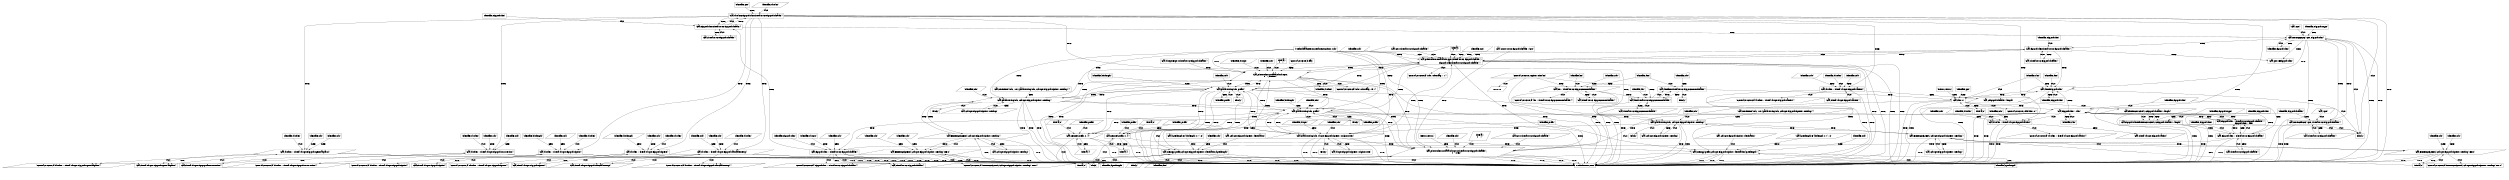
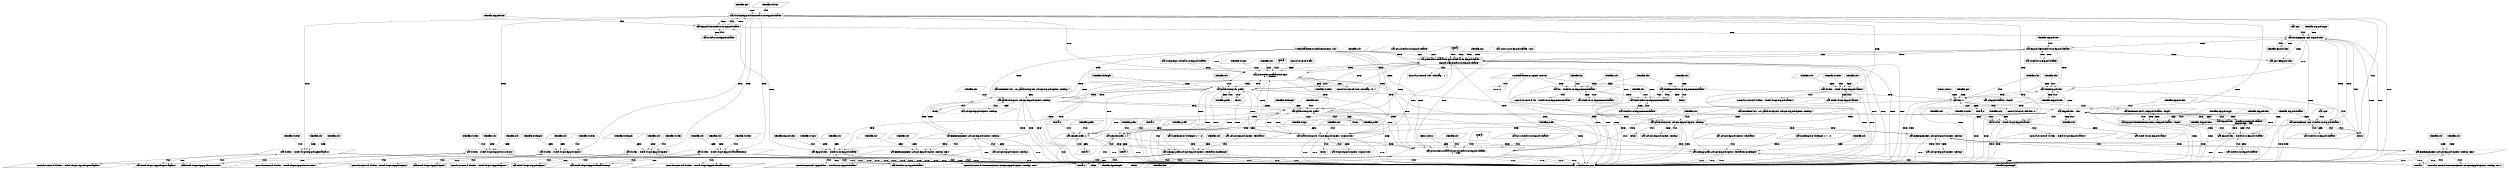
  digraph {
    node [shape=box]
    n1 [label="(Call,tlv_tlen=eigrp_tlv_len-sizeof(struct eigrp_tlv_header))"]
    n2 [label="(Call,eigrp_tlv_len-sizeof(struct eigrp_tlv_header))"]
    n3 [label="(Call,tlv_tlen < sizeof(*tlv_ptr.eigrp_tlv_general_parm))" shape=parallelogram]
    n4 [label="(Call,tlv_tlen < sizeof(*tlv_ptr.eigrp_tlv_sw_version))"]
    n5 [label="(Call,tlv_tlen < sizeof(*tlv_ptr.eigrp_tlv_ip_int))" shape=folder]
    n6 [label="(Call,tlv_tlen < sizeof(*tlv_ptr.eigrp_tlv_ip_ext))" shape=folder]
    n7 [label="(Call,tlv_tlen < sizeof(*tlv_ptr.eigrp_tlv_at_cable_setup))" shape=parallelogram]
    n8 [label="(Call,tlv_tlen < sizeof(*tlv_ptr.eigrp_tlv_at_int))" shape=folder]
    n9 [label="(Call,tlv_tlen < sizeof(*tlv_ptr.eigrp_tlv_at_ext))"]
    n10 [label="(Call,print_unknown_data(ndo,tlv_tptr,\"\n\t    \",tlv_tlen))" shape=parallelogram]
    n11 [label="(MethodReturn,RET)"]
    n12 [label="(Block,)"]
    n13 [label="(Call,ND_TCHECK2(*tptr, eigrp_tlv_len))"]
    n14 [label="(Call,sizeof(struct eigrp_tlv_header))"]
    n15 [label="(Call,sizeof(*tlv_ptr.eigrp_tlv_general_parm))"]
    n16 [label="(ControlStructure,if (tlv_tlen < sizeof(*tlv_ptr.eigrp_tlv_general_parm)))" shape=parallelogram]
    n17 [label="(ControlStructure,if (tlv_tlen < sizeof(*tlv_ptr.eigrp_tlv_sw_version)))" shape=parallelogram]
    n18 [label="(Call,sizeof(*tlv_ptr.eigrp_prefix_sw_version))"]
    n19 [label="(Call,sizeof(*tlv_ptr.eigrp_tlv_ip_int))"]
    n20 [label="(ControlStructure,if (tlv_tlen < sizeof(*tlv_ptr.eigrp_tlv_ip_int)))"]
    n21 [label="(Call,sizeof(*tlv_ptr.eigrp_tlv_ip_ext))"]
    n22 [label="(ControlStructure,if (tlv_tlen < sizeof(*tlv_ptr.eigrp_tlv_ip_ext)))" shape=folder]
    n23 [label="(ControlStructure,if (tlv_tlen < sizeof(*tlv_ptr.eigrp_tlv_at_cable_setup)))" shape=parallelogram]
    n24 [label="(Call,sizeof(*tlv_ptr.eigrp_tlv_at_cable_setup))" shape=parallelogram]
    n25 [label="(ControlStructure,if (tlv_tlen < sizeof(*tlv_ptr.eigrp_tlv_at_int)))" shape=parallelogram]
    n26 [label="(Call,sizeof(*tlv_ptr.eigrp_tlv_at_int))" shape=parallelogram]
    n27 [label="(ControlStructure,if (tlv_tlen < sizeof(*tlv_ptr.eigrp_tlv_at_ext)))" shape=parallelogram]
    n28 [label="(Call,sizeof(*tlv_ptr.eigrp_tlv_at_ext))"]
    n29 [label="(Call,print_unknown_data(ndo,tptr+sizeof(struct eigrp_tlv_header),\"\n\t    \",tlen))" shape=parallelogram]
    n30 [label="(Call,print_unknown_data(ndo,tptr+sizeof(struct eigrp_tlv_header),\"\n\t    \",\n                               eigrp_tlv_len-sizeof(struct eigrp_tlv_header)))"]
    n31 [label="(Call,ipaddr_string(ndo, prefix))" shape=parallelogram]
    n32 [label="(Call,ipaddr_string(ndo, prefix))" shape=parallelogram]
    n33 [label="(Identifier,tlv_tlen)" shape=folder]
    n34 [label="(ControlStructure,if (ndo->ndo_vflag <= 1))"]
    n35 [label="(Call,tlen-=eigrp_tlv_len)" shape=parallelogram]
    n36 [label="(Call,ND_TCHECK2(*tptr, sizeof(struct eigrp_tlv_header)))" shape=folder]
    n37 [label="(Call,eigrp_tlv_len-sizeof(struct eigrp_tlv_header))"]
    n38 [label="(Identifier,eigrp_tlv_len)"]
    n39 [label="(Call,tptr+=eigrp_tlv_len)"]
    n40 [label="(Call,eigrp_tlv_len < sizeof(struct eigrp_tlv_header))"]
    n41 [label="(Call,sizeof(struct eigrp_tlv_header))"]
    n42 [label="(ControlStructure,if (eigrp_tlv_len < sizeof(struct eigrp_tlv_header)))" shape=parallelogram]
    n43 [label="(Call,eigrp_tlv_len < sizeof(struct eigrp_tlv_header))"]
    n44 [label="(Call,eigrp_tlv_len > tlen)" shape=parallelogram]
    n45 [label="(Call,sizeof(struct eigrp_tlv_header))" shape=folder]
    n46 [label="(Call,eigrp_tlv_len < sizeof(struct eigrp_tlv_header) ||\n            eigrp_tlv_len > tlen)" shape=folder]
    n47 [label="(Identifier,tlen)"]
    n48 [label="(Call,eigrp_tlv_len=EXTRACT_16BITS(&eigrp_tlv_header->length))"]
    n49 [label="(Call,EXTRACT_16BITS(&eigrp_tlv_header->length))" shape=parallelogram]
    n50 [label="(Call,&eigrp_tlv_header->length)" shape=parallelogram]
    n51 [label="(Call,tlen>0)" shape=folder]
    n52 [label="(Identifier,eigrp_tlv_len)"]
    n53 [label="(Block,)" shape=parallelogram]
    n54 [label="(Identifier,tlen)" shape=parallelogram]
    n55 [label="(Literal,0)" shape=folder]
    n56 [label="(ControlStructure,while(tlen>0))"]
    n57 [label="(Call,tlen=len-sizeof(struct eigrp_common_header))" shape=folder]
    n58 [label="(Call,len-sizeof(struct eigrp_common_header))" shape=folder]
    n59 [label="(Block,)"]
    n60 [label="(Call,sizeof(struct eigrp_common_header))" shape=parallelogram]
    n61 [label="(Call,len < sizeof(struct eigrp_common_header))" shape=parallelogram]
    n62 [label="(ControlStructure,if (len < sizeof(struct eigrp_common_header)))" shape=folder]
    n63 [label="(Call,sizeof(struct eigrp_common_header))"]
-   n64 [label="(ControlStructure,register u_int len)" shape=parallelogram]
+   n64 [label="(MethodParameterIn,register u_int len)" shape=parallelogram]
    1000110 [shape=parallelogram]
    n66 [label="(Call,sizeof(struct eigrp_tlv_header))" shape=parallelogram]
    n67 [label="(Call,sizeof(struct eigrp_tlv_header))" shape=folder]
    n68 [label="(ControlStructure,if (ndo->ndo_vflag > 1))" shape=folder]
    n69 [label="(Call,memset(prefix, 0, 4))" shape=folder]
    n70 [label="(Call,ipaddr_string(ndo, &tlv_ptr.eigrp_tlv_ip_int->nexthop))" shape=parallelogram]
    n71 [label="(Call,memset(prefix, 0, 4))" shape=parallelogram]
    n72 [label="(Identifier,prefix)"]
    n73 [label="(Block,)" shape=folder]
    n74 [label="(Call,ipaddr_string(ndo, &tlv_ptr.eigrp_tlv_ip_ext->nexthop))"]
    n75 [label="(Call,ipaddr_string(ndo, tlv_ptr.eigrp_tlv_ip_ext->origin_router))" shape=parallelogram]
    n76 [label="(Identifier,prefix)"]
    n77 [label="(Block,)"]
    n78 [label="(Call,memcpy(prefix,&tlv_ptr.eigrp_tlv_ip_int->destination,byte_length))"]
    n79 [label="(Block,)" shape=folder]
    n80 [label="(Literal,4)"]
    n81 [label="(Call,EXTRACT_32BITS(&tlv_ptr.eigrp_tlv_ip_int->nexthop))" shape=parallelogram]
    n82 [label="(Call,&tlv_ptr.eigrp_tlv_ip_int->nexthop)" shape=parallelogram]
    n83 [label="(Block,)" shape=folder]
    n84 [label="(Call,memcpy(prefix,&tlv_ptr.eigrp_tlv_ip_ext->destination,byte_length))"]
    n85 [label="(Literal,4)" shape=parallelogram]
    n86 [label="(Identifier,byte_length)" shape=folder]
    n87 [label="(Call,EXTRACT_32BITS(&tlv_ptr.eigrp_tlv_ip_int->nexthop) == 0)" shape=parallelogram]
    n88 [label="(Call,&tlv_ptr.eigrp_tlv_ip_int->nexthop)"]
    n89 [label="(Literal,0)" shape=folder]
    n90 [label="(ControlStructure,if (EXTRACT_32BITS(&tlv_ptr.eigrp_tlv_ip_int->nexthop) == 0))" shape=parallelogram]
    n91 [label="(Call,EXTRACT_32BITS(&tlv_ptr.eigrp_tlv_ip_ext->nexthop))"]
    n92 [label="(Call,&tlv_ptr.eigrp_tlv_ip_ext->nexthop)" shape=folder]
    n93 [label="(Block,)"]
    n94 [label="(Call,tlv_ptr.eigrp_tlv_ip_ext->origin_router)"]
    n95 [label="(Block,)" shape=folder]
    n96 [label="(Identifier,byte_length)" shape=folder]
    n97 [label="(Call,EXTRACT_32BITS(&tlv_ptr.eigrp_tlv_ip_ext->nexthop) == 0)" shape=parallelogram]
    n98 [label="(Call,&tlv_ptr.eigrp_tlv_ip_ext->nexthop)" shape=folder]
    n99 [label="(Literal,0)" shape=folder]
    n100 [label="(ControlStructure,if (EXTRACT_32BITS(&tlv_ptr.eigrp_tlv_ip_ext->nexthop) == 0))"]
    n101 [label="(Identifier,tlv_tptr)" shape=parallelogram]
    n102 [label="(Identifier,eigrp_tlv_type)" shape=parallelogram]
    n103 [label="(Identifier,ndo)" shape=folder]
    n104 [label="(Identifier,eigrp_tlv_len)" shape=folder]
    n105 [label="(Identifier,tptr)"]
    n106 [label="(Identifier,eigrp_tlv_len)" shape=parallelogram]
    n107 [label="(Identifier,eigrp_tlv_len)" shape=folder]
    n108 [label="(Identifier,tlv_ptr)" shape=parallelogram]
    n109 [label="(Identifier,ndo)"]
    n110 [label="(Literal,\"\n\t    \")" shape=folder]
    n111 [label="(ControlStructure,break;)" shape=folder]
    n112 [label="(Identifier,tlv_tlen)" shape=folder]
    n113 [label="(Identifier,bit_length)"]
    n114 [label="(Identifier,prefix)" shape=folder]
    n115 [label="(Identifier,ndo)" shape=folder]
    n116 [label="(Call,tlv_tptr=tptr+sizeof(struct eigrp_tlv_header))" shape=folder]
    n117 [label="(Identifier,ndo)"]
    n118 [label="(Identifier,tlen)" shape=folder]
    n119 [label="(Call,*tptr)"]
    n120 [label="(Identifier,ndo)" shape=parallelogram]
    n121 [label="(Identifier,tlv_tlen)" shape=parallelogram]
    n122 [label="(Identifier,len)"]
    n123 [label="(Identifier,ndo)" shape=parallelogram]
    n124 [label="(Call,tptr+sizeof(struct eigrp_tlv_header))" shape=parallelogram]
    n125 [label="(Identifier,ndo)" shape=parallelogram]
    n126 [label="(Identifier,prefix)" shape=parallelogram]
    n127 [label="(Call,byte_length = (bit_length + 7) / 8)" shape=folder]
    n128 [label="(Identifier,ndo)" shape=parallelogram]
    n129 [label="(Identifier,tlv_tlen)" shape=folder]
    n130 [label="(Identifier,tlv_tptr)"]
    n131 [label="(Return,return;)"]
    n132 [label="(Identifier,ndo)" shape=parallelogram]
    n133 [label="(Identifier,tlv_tlen)"]
    n134 [label="(Identifier,bit_length)"]
    n135 [label="(Identifier,tlen)"]
    n136 [label="(Literal,0)" shape=parallelogram]
    n137 [label="(Identifier,bit_length)"]
    n138 [label="(Call,*tptr)" shape=parallelogram]
    n139 [label="(Identifier,eigrp_tlv_header)"]
    n140 [label="(Identifier,ndo)" shape=parallelogram]
    n141 [label="(Identifier,prefix)" shape=parallelogram]
    n142 [label="(Identifier,ndo)" shape=folder]
    n143 [label="(Identifier,ndo)" shape=parallelogram]
    n144 [label="(Literal,\"\n\t    \")"]
    n145 [label="(Identifier,eigrp_tlv_len)"]
    n146 [label="(Literal,0)" shape=parallelogram]
    n147 [label="(Identifier,ndo)"]
    n148 [label="(Literal,\"\n\t    \")" shape=parallelogram]
    n149 [label="(Call,ND_PRINT((ndo, \"%s\",ipaddr_string(ndo, &tlv_ptr.eigrp_tlv_ip_int->nexthop))))"]
    n150 [label="(Identifier,ndo)"]
    n151 [label="(Call,tptr+sizeof(struct eigrp_tlv_header))" shape=parallelogram]
    n152 [label="(Identifier,bit_length)" shape=parallelogram]
    n153 [label="(Identifier,eigrp_tlv_len)" shape=folder]
    n154 [label="(Identifier,ndo)"]
    n155 [label="(Identifier,tlv_tlen)"]
    n156 [label="(Identifier,tptr)" shape=parallelogram]
    n157 [label="(Identifier,ndo)" shape=parallelogram]
    n158 [label="(Identifier,len)"]
    n159 [label="(Identifier,ndo)" shape=folder]
    n160 [label="(Identifier,prefix)" shape=folder]
    n161 [label="(Call,&tlv_ptr.eigrp_tlv_ip_int->destination)" shape=parallelogram]
    n162 [label="(Call,byte_length = (bit_length + 7) / 8)" shape=parallelogram]
    n163 [label="(Identifier,ndo)"]
    n164 [label="(Identifier,tptr)" shape=folder]
    n165 [label="(MethodParameterIn,netdissect_options *ndo)"]
    n166 [label="(Identifier,ndo)"]
    n167 [label="(Identifier,tlv_tlen)" shape=folder]
    n168 [label="(Identifier,ndo)" shape=parallelogram]
    n169 [label="(Identifier,ndo)" shape=parallelogram]
    n170 [label="(Identifier,tlen)"]
    n171 [label="(Identifier,ndo)"]
    n172 [label="(Identifier,ndo)" shape=folder]
    n173 [label="(Call,(const struct eigrp_tlv_header *)tptr)" shape=folder]
    n174 [label="(Identifier,tlv_tlen)" shape=parallelogram]
    n175 [label="(Identifier,ndo)"]
    n176 [label="(Call,ND_PRINT((ndo, \"%s\",ipaddr_string(ndo, &tlv_ptr.eigrp_tlv_ip_ext->nexthop))))" shape=parallelogram]
    n177 [label="(Identifier,ndo)"]
    n178 [label="(Identifier,eigrp_tlv_type)"]
    n179 [label="(Return,return;)"]
    n180 [label="(Identifier,ndo)" shape=folder]
    n181 [label="(Call,&tlv_ptr.eigrp_tlv_ip_ext->destination)" shape=folder]
    n182 [label="(Identifier,eigrp_tlv_len)"]
    n183 [label="(Identifier,tlv_tlen)"]
    n184 [label="(Identifier,ndo)" shape=folder]
    n185 [label="(Identifier,ndo)" shape=parallelogram]
    n186 [label="(Identifier,ndo)"]
    n1 -> n2 [label="CFG: "]
    n1 -> n3 [label="DDG: "]
    n1 -> n4 [label="DDG: "]
    n1 -> n5 [label="DDG: "]
    n1 -> n6 [label="DDG: "]
    n1 -> n7 [label="DDG: "]
    n1 -> n8 [label="DDG: "]
    n1 -> n9 [label="DDG: "]
    n1 -> n10 [label="DDG: "]
    n1 -> n11 [label="DDG: "]
    n1 -> n11 [label="DDG: "]
    n1 -> n12 [label="AST: "]
    n2 -> n1 [label="AST: "]
    n2 -> n1 [label="DDG: "]
    n2 -> n13 [label="DDG: "]
    n2 -> n14 [label="CFG: "]
    n3 -> n11 [label="DDG: "]
    n3 -> n11 [label="DDG: "]
    n3 -> n15 [label="CFG: "]
    n3 -> n16 [label="AST: "]
    n4 -> n11 [label="DDG: "]
    n4 -> n11 [label="DDG: "]
    n4 -> n17 [label="AST: "]
    n4 -> n18 [label="CFG: "]
    n5 -> n11 [label="DDG: "]
    n5 -> n11 [label="DDG: "]
    n5 -> n19 [label="CFG: "]
    n5 -> n20 [label="AST: "]
    n6 -> n11 [label="DDG: "]
    n6 -> n11 [label="DDG: "]
    n6 -> n21 [label="CFG: "]
    n6 -> n22 [label="AST: "]
    n7 -> n11 [label="DDG: "]
    n7 -> n11 [label="DDG: "]
    n7 -> n23 [label="AST: "]
-   n7 -> n24 [label="AST: "]
+   n7 -> n24 [label="CFG: "]
    n8 -> n11 [label="DDG: "]
    n8 -> n11 [label="DDG: "]
    n8 -> n25 [label="AST: "]
    n8 -> n26 [label="CFG: "]
    n9 -> n11 [label="DDG: "]
    n9 -> n11 [label="DDG: "]
    n9 -> n27 [label="AST: "]
-   n9 -> n50 [label="CFG: "]
+   n9 -> n28 [label="CFG: "]
    n10 -> n11 [label="DDG: "]
    n10 -> n11 [label="DDG: "]
    n10 -> n11 [label="DDG: "]
    n10 -> n11 [label="DDG: "]
    n10 -> n29 [label="DDG: "]
    n10 -> n30 [label="DDG: "]
    n10 -> n31 [label="DDG: "]
    n10 -> n32 [label="DDG: "]
    n10 -> n33 [label="CFG: "]
    n10 -> n34 [label="AST: "]
    n13 -> n11 [label="DDG: "]
    n13 -> n11 [label="DDG: "]
    n13 -> n11 [label="DDG: "]
    n13 -> n12 [label="AST: "]
    n13 -> n35 [label="DDG: "]
    n13 -> n36 [label="DDG: "]
    n13 -> n37 [label="DDG: "]
    n13 -> n38 [label="CFG: "]
    n13 -> n39 [label="DDG: "]
    n14 -> n2 [label="AST: "]
    n15 -> n3 [label="AST: "]
    n18 -> n4 [label="AST: "]
    n19 -> n5 [label="AST: "]
    n21 -> n6 [label="AST: "]
    n24 -> n7 [label="AST: "]
    n28 -> n9 [label="AST: "]
    n29 -> n11 [label="DDG: "]
    n29 -> n11 [label="DDG: "]
    n29 -> n11 [label="DDG: "]
    n29 -> n11 [label="DDG: "]
    n29 -> n53 [label="AST: "]
    n29 -> n54 [label="CFG: "]
    n30 -> n10 [label="DDG: "]
    n30 -> n11 [label="DDG: "]
    n30 -> n11 [label="DDG: "]
    n30 -> n11 [label="DDG: "]
    n30 -> n11 [label="DDG: "]
    n30 -> n29 [label="DDG: "]
    n30 -> n31 [label="DDG: "]
    n30 -> n32 [label="DDG: "]
    n30 -> n37 [label="CFG: "]
    n30 -> n68 [label="AST: "]
    n31 -> n10 [label="DDG: "]
    n31 -> n11 [label="DDG: "]
    n31 -> n11 [label="DDG: "]
    n31 -> n11 [label="DDG: "]
    n31 -> n29 [label="DDG: "]
    n31 -> n30 [label="DDG: "]
    n31 -> n32 [label="DDG: "]
    n31 -> n69 [label="DDG: "]
    n31 -> n70 [label="DDG: "]
    n31 -> n71 [label="DDG: "]
    n31 -> n72 [label="CFG: "]
    n31 -> n73 [label="AST: "]
    n32 -> n11 [label="DDG: "]
    n32 -> n11 [label="DDG: "]
    n32 -> n69 [label="DDG: "]
    n32 -> n71 [label="DDG: "]
    n32 -> n74 [label="DDG: "]
    n32 -> n75 [label="DDG: "]
    n32 -> n76 [label="CFG: "]
    n32 -> n77 [label="AST: "]
    n33 -> n10 [label="AST: "]
    n35 -> n11 [label="DDG: "]
    n35 -> n12 [label="AST: "]
    n35 -> n51 [label="DDG: "]
    n35 -> n52 [label="CFG: "]
    n36 -> n11 [label="DDG: "]
    n36 -> n11 [label="DDG: "]
    n36 -> n12 [label="AST: "]
    n36 -> n13 [label="DDG: "]
    n36 -> n66 [label="CFG: "]
    n37 -> n30 [label="AST: "]
    n37 -> n30 [label="DDG: "]
    n37 -> n35 [label="DDG: "]
    n37 -> n39 [label="DDG: "]
    n37 -> n67 [label="CFG: "]
    n38 -> n13 [label="AST: "]
    n40 -> n2 [label="DDG: "]
    n40 -> n11 [label="DDG: "]
    n40 -> n11 [label="DDG: "]
    n40 -> n41 [label="CFG: "]
    n40 -> n42 [label="AST: "]
    n41 -> n40 [label="AST: "]
    n43 -> n11 [label="DDG: "]
    n43 -> n40 [label="DDG: "]
    n43 -> n44 [label="DDG: "]
    n43 -> n45 [label="CFG: "]
    n43 -> n46 [label="AST: "]
    n43 -> n46 [label="DDG: "]
    n44 -> n8 [label="AST: "]
    n44 -> n11 [label="DDG: "]
    n44 -> n11 [label="DDG: "]
    n44 -> n29 [label="DDG: "]
    n44 -> n35 [label="DDG: "]
    n44 -> n40 [label="DDG: "]
    n44 -> n46 [label="AST: "]
    n44 -> n46 [label="DDG: "]
    n44 -> n46 [label="DDG: "]
    n44 -> n47 [label="CFG: "]
    n45 -> n43 [label="AST: "]
    n46 -> n43 [label="CFG: "]
    n46 -> n44 [label="CFG: "]
    n47 -> n44 [label="AST: "]
    n48 -> n11 [label="DDG: "]
    n48 -> n12 [label="AST: "]
    n48 -> n43 [label="DDG: "]
    n48 -> n49 [label="CFG: "]
    n49 -> n11 [label="DDG: "]
    n49 -> n48 [label="AST: "]
    n49 -> n48 [label="DDG: "]
    n50 -> n49 [label="AST: "]
    n51 -> n11 [label="DDG: "]
    n51 -> n11 [label="DDG: "]
    n51 -> n29 [label="DDG: "]
    n51 -> n35 [label="DDG: "]
    n51 -> n44 [label="DDG: "]
    n51 -> n55 [label="CFG: "]
    n51 -> n56 [label="AST: "]
    n52 -> n35 [label="AST: "]
    n54 -> n29 [label="AST: "]
    n55 -> n51 [label="AST: "]
    n57 -> n51 [label="DDG: "]
    n57 -> n58 [label="CFG: "]
    n57 -> n59 [label="AST: "]
    n58 -> n11 [label="DDG: "]
    n58 -> n57 [label="AST: "]
    n58 -> n57 [label="DDG: "]
    n58 -> n60 [label="CFG: "]
    n60 -> n58 [label="AST: "]
    n61 -> n11 [label="DDG: "]
    n61 -> n11 [label="DDG: "]
    n61 -> n58 [label="DDG: "]
    n61 -> n62 [label="AST: "]
    n61 -> n63 [label="CFG: "]
    n63 -> n61 [label="AST: "]
    n64 -> n11 [label="DDG: "]
    n64 -> n58 [label="DDG: "]
    n64 -> n61 [label="DDG: "]
    n64 -> 1000110 [label="AST: "]
    n66 -> n36 [label="AST: "]
    n67 -> n37 [label="AST: "]
    n69 -> n11 [label="DDG: "]
    n69 -> n78 [label="DDG: "]
    n69 -> n79 [label="AST: "]
    n69 -> n80 [label="CFG: "]
    n70 -> n10 [label="DDG: "]
    n70 -> n11 [label="DDG: "]
    n70 -> n11 [label="DDG: "]
    n70 -> n11 [label="DDG: "]
    n70 -> n29 [label="DDG: "]
    n70 -> n30 [label="DDG: "]
    n70 -> n31 [label="DDG: "]
    n70 -> n32 [label="DDG: "]
    n70 -> n81 [label="DDG: "]
    n70 -> n82 [label="CFG: "]
    n70 -> n83 [label="AST: "]
    n71 -> n11 [label="DDG: "]
    n71 -> n79 [label="AST: "]
    n71 -> n84 [label="DDG: "]
    n71 -> n85 [label="CFG: "]
    n72 -> n31 [label="AST: "]
    n74 -> n11 [label="DDG: "]
    n74 -> n11 [label="DDG: "]
    n74 -> n75 [label="DDG: "]
    n74 -> n91 [label="DDG: "]
    n74 -> n92 [label="CFG: "]
    n74 -> n93 [label="AST: "]
    n75 -> n10 [label="DDG: "]
    n75 -> n11 [label="DDG: "]
    n75 -> n11 [label="DDG: "]
    n75 -> n11 [label="DDG: "]
    n75 -> n29 [label="DDG: "]
    n75 -> n30 [label="DDG: "]
    n75 -> n31 [label="DDG: "]
    n75 -> n32 [label="DDG: "]
    n75 -> n94 [label="CFG: "]
    n75 -> n95 [label="AST: "]
    n76 -> n32 [label="AST: "]
    n78 -> n11 [label="DDG: "]
    n78 -> n11 [label="DDG: "]
    n78 -> n11 [label="DDG: "]
    n78 -> n31 [label="DDG: "]
    n78 -> n79 [label="AST: "]
    n78 -> n86 [label="CFG: "]
    n80 -> n69 [label="AST: "]
    n81 -> n11 [label="DDG: "]
    n81 -> n70 [label="DDG: "]
    n81 -> n87 [label="AST: "]
    n81 -> n87 [label="DDG: "]
    n81 -> n88 [label="CFG: "]
    n82 -> n70 [label="AST: "]
    n84 -> n11 [label="DDG: "]
    n84 -> n11 [label="DDG: "]
    n84 -> n11 [label="DDG: "]
    n84 -> n32 [label="DDG: "]
    n84 -> n79 [label="AST: "]
    n84 -> n96 [label="CFG: "]
    n85 -> n71 [label="AST: "]
    n86 -> n78 [label="AST: "]
    n87 -> n11 [label="DDG: "]
    n87 -> n11 [label="DDG: "]
    n87 -> n89 [label="CFG: "]
    n87 -> n90 [label="AST: "]
    n88 -> n81 [label="AST: "]
    n89 -> n81 [label="CFG: "]
    n89 -> n87 [label="AST: "]
    n91 -> n11 [label="DDG: "]
    n91 -> n74 [label="DDG: "]
    n91 -> n97 [label="AST: "]
    n91 -> n97 [label="DDG: "]
    n91 -> n98 [label="CFG: "]
    n92 -> n74 [label="AST: "]
    n94 -> n75 [label="AST: "]
    n96 -> n84 [label="AST: "]
    n97 -> n11 [label="DDG: "]
    n97 -> n11 [label="DDG: "]
    n97 -> n99 [label="CFG: "]
    n97 -> n100 [label="AST: "]
    n98 -> n91 [label="AST: "]
    n99 -> n91 [label="CFG: "]
    n99 -> n97 [label="AST: "]
    n101 -> n10 [label="AST: "]
    n102 -> n48 [label="CFG: "]
    n103 -> n8 [label="CFG: "]
    n104 -> n40 [label="AST: "]
    n105 -> n1 [label="CFG: "]
    n106 -> n43 [label="CFG: "]
    n106 -> n44 [label="AST: "]
    n107 -> n43 [label="AST: "]
    n108 -> n75 [label="CFG: "]
    n109 -> n10 [label="AST: "]
    n110 -> n10 [label="AST: "]
    n111 -> n10 [label="CFG: "]
    n112 -> n5 [label="AST: "]
    n113 -> n5 [label="CFG: "]
    n114 -> n69 [label="CFG: "]
    n114 -> n78 [label="AST: "]
    n115 -> n4 [label="CFG: "]
    n116 -> n10 [label="DDG: "]
    n117 -> n61 [label="CFG: "]
    n118 -> n35 [label="AST: "]
    n119 -> n13 [label="AST: "]
    n120 -> n8 [label="CFG: "]
    n121 -> n1 [label="AST: "]
    n122 -> n58 [label="AST: "]
    n123 -> n70 [label="AST: "]
    n124 -> n30 [label="AST: "]
    n125 -> n87 [label="CFG: "]
    n126 -> n71 [label="AST: "]
    n127 -> n84 [label="DDG: "]
    n128 -> n5 [label="CFG: "]
    n129 -> n6 [label="AST: "]
    n130 -> n40 [label="CFG: "]
    n131 -> n29 [label="CFG: "]
    n132 -> n29 [label="AST: "]
    n133 -> n9 [label="AST: "]
    n134 -> n32 [label="CFG: "]
    n135 -> n35 [label="CFG: "]
    n135 -> n51 [label="AST: "]
    n136 -> n71 [label="AST: "]
    n137 -> n31 [label="CFG: "]
    n138 -> n36 [label="AST: "]
    n139 -> n11 [label="DDG: "]
    n139 -> n36 [label="CFG: "]
    n140 -> n75 [label="AST: "]
    n141 -> n71 [label="CFG: "]
    n141 -> n84 [label="AST: "]
    n142 -> n4 [label="CFG: "]
    n143 -> n32 [label="AST: "]
    n144 -> n30 [label="AST: "]
    n145 -> n48 [label="AST: "]
    n146 -> n69 [label="AST: "]
    n147 -> n9 [label="CFG: "]
    n148 -> n29 [label="AST: "]
    n149 -> n70 [label="CFG: "]
    n150 -> n97 [label="CFG: "]
    n151 -> n29 [label="AST: "]
    n152 -> n6 [label="CFG: "]
    n153 -> n37 [label="AST: "]
    n154 -> n97 [label="CFG: "]
    n155 -> n3 [label="AST: "]
    n156 -> n30 [label="CFG: "]
    n157 -> n9 [label="CFG: "]
    n158 -> n61 [label="AST: "]
    n159 -> n7 [label="CFG: "]
    n160 -> n69 [label="AST: "]
    n161 -> n78 [label="AST: "]
    n162 -> n78 [label="DDG: "]
    n163 -> n74 [label="AST: "]
    n164 -> n51 [label="CFG: "]
    n165 -> n10 [label="DDG: "]
    n165 -> n29 [label="DDG: "]
    n165 -> n30 [label="DDG: "]
    n165 -> n31 [label="DDG: "]
    n165 -> n32 [label="DDG: "]
    n165 -> n70 [label="DDG: "]
    n165 -> n74 [label="DDG: "]
    n165 -> n75 [label="DDG: "]
    n166 -> n7 [label="CFG: "]
    n167 -> n4 [label="AST: "]
    n168 -> n30 [label="AST: "]
    n169 -> n87 [label="CFG: "]
    n170 -> n57 [label="AST: "]
    n170 -> n61 [label="CFG: "]
    n171 -> n84 [label="CFG: "]
    n172 -> n57 [label="CFG: "]
    n173 -> n29 [label="DDG: "]
    n173 -> n30 [label="DDG: "]
    n174 -> n7 [label="AST: "]
    n175 -> n31 [label="AST: "]
    n176 -> n74 [label="CFG: "]
    n177 -> n78 [label="CFG: "]
    n178 -> n13 [label="CFG: "]
    n179 -> n51 [label="CFG: "]
    n180 -> n3 [label="CFG: "]
    n181 -> n84 [label="AST: "]
    n182 -> n2 [label="AST: "]
    n183 -> n8 [label="AST: "]
    n184 -> n3 [label="CFG: "]
    n185 -> n40 [label="CFG: "]
    n186 -> n6 [label="CFG: "]
  }
